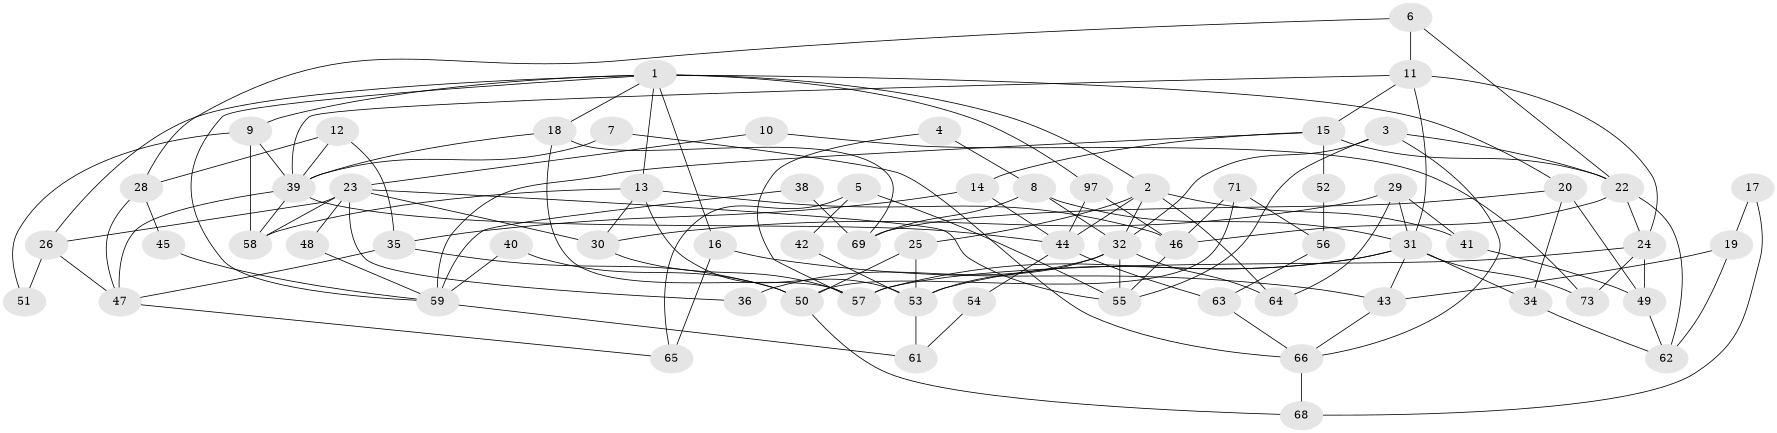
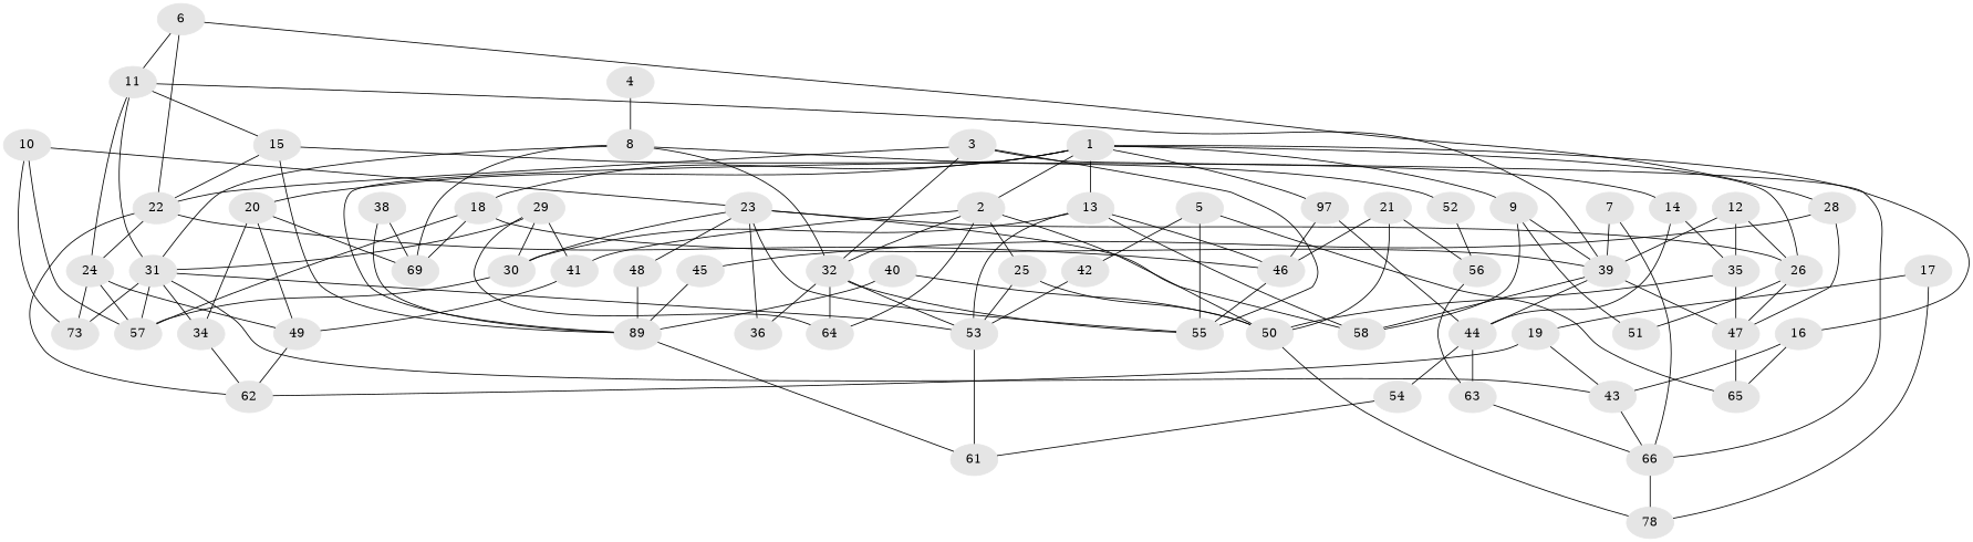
  graph {
    node [color=gray90 style=filled]
    1
    2
    9
    13
    16
    18
    20
    26
    n9 [label=97]
-   59
+   59 [label=89]
    25
    32
    41
    44
    64
    39
    51
    58
    30
    46
    53
    65
    43
    57
    n25 [label=69]
    34
    49
    47
    61
    50
    55
    36
    54
    63
    3
    22
    66
    24
    62
-   68
+   68 [label=78]
    4
    8
    14
    31
    5
    42
    6
    11
    28
    15
    45
    7
    35
    n54 [label=73]
    10
    23
    48
    52
    12
    56
    17
    19
-   21 [label=71]
+   21
    29
    38
    40
    1 -- 2
    1 -- 9
    1 -- 13
    1 -- 16
    1 -- 18
    1 -- 20
    1 -- 26
    1 -- n9
    1 -- 59
    2 -- 25
    2 -- 32
    2 -- 41
-   2 -- 44
+   2 -- 50
    2 -- 64
    9 -- 39
    9 -- 51
    9 -- 58
    13 -- 58
    13 -- 30
    13 -- 46
    13 -- 53
    16 -- 65
    16 -- 43
    18 -- 39
    18 -- 57
    18 -- n25
    20 -- n25
    20 -- 34
    20 -- 49
    26 -- 51
    26 -- 47
    n9 -- 44
    n9 -- 46
    59 -- 61
    25 -- 53
    25 -- 50
    32 -- 64
    32 -- 53
    32 -- 55
    32 -- 36
    41 -- 49
    44 -- 54
    44 -- 63
    39 -- 44
    39 -- 58
    39 -- 47
    30 -- 57
    46 -- 55
    53 -- 61
    43 -- 66
    34 -- 62
    49 -- 62
    47 -- 65
    50 -- 68
    54 -- 61
    63 -- 66
    3 -- 32
    3 -- 55
    3 -- 22
    3 -- 66
    22 -- 46
    22 -- 24
    22 -- 62
    66 -- 68
    24 -- 57
    24 -- 49
    24 -- n54
-   4 -- 57
+   10 -- 57
    4 -- 8
    8 -- 32
    8 -- n25
-   15 -- 14
+   8 -- 14
    8 -- 31
    14 -- 44
    14 -- 35
    31 -- 53
    31 -- 43
    31 -- 57
    31 -- 34
    31 -- n54
    5 -- 65
    5 -- 55
    5 -- 42
    42 -- 53
    6 -- 22
    6 -- 11
    6 -- 28
    11 -- 39
    11 -- 24
    11 -- 31
    11 -- 15
    28 -- 47
    28 -- 45
    15 -- 59
    15 -- 22
    15 -- 52
    45 -- 59
    7 -- 39
    7 -- 66
    35 -- 47
    35 -- 50
    10 -- n54
    10 -- 23
    23 -- 26
    23 -- 58
    23 -- 30
    23 -- 55
    23 -- 36
    23 -- 48
    48 -- 59
    52 -- 56
    12 -- 39
-   12 -- 28
+   12 -- 26
    12 -- 35
    56 -- 63
    17 -- 68
    17 -- 19
    19 -- 43
    19 -- 62
    21 -- 46
    21 -- 50
    21 -- 56
    29 -- 41
    29 -- 64
    29 -- 30
    29 -- 31
    38 -- 59
    38 -- n25
    40 -- 59
    40 -- 50
  }
